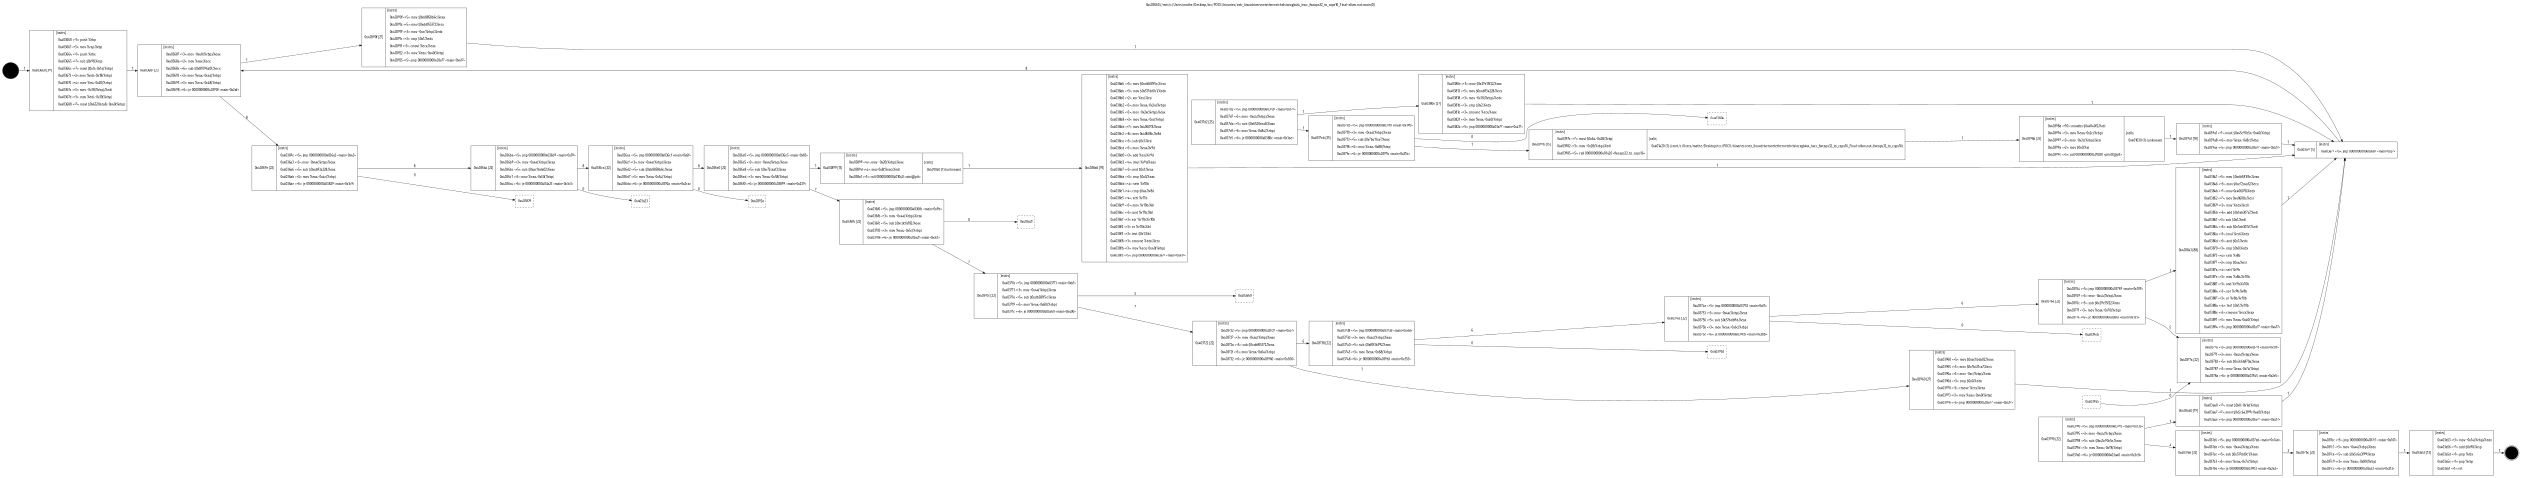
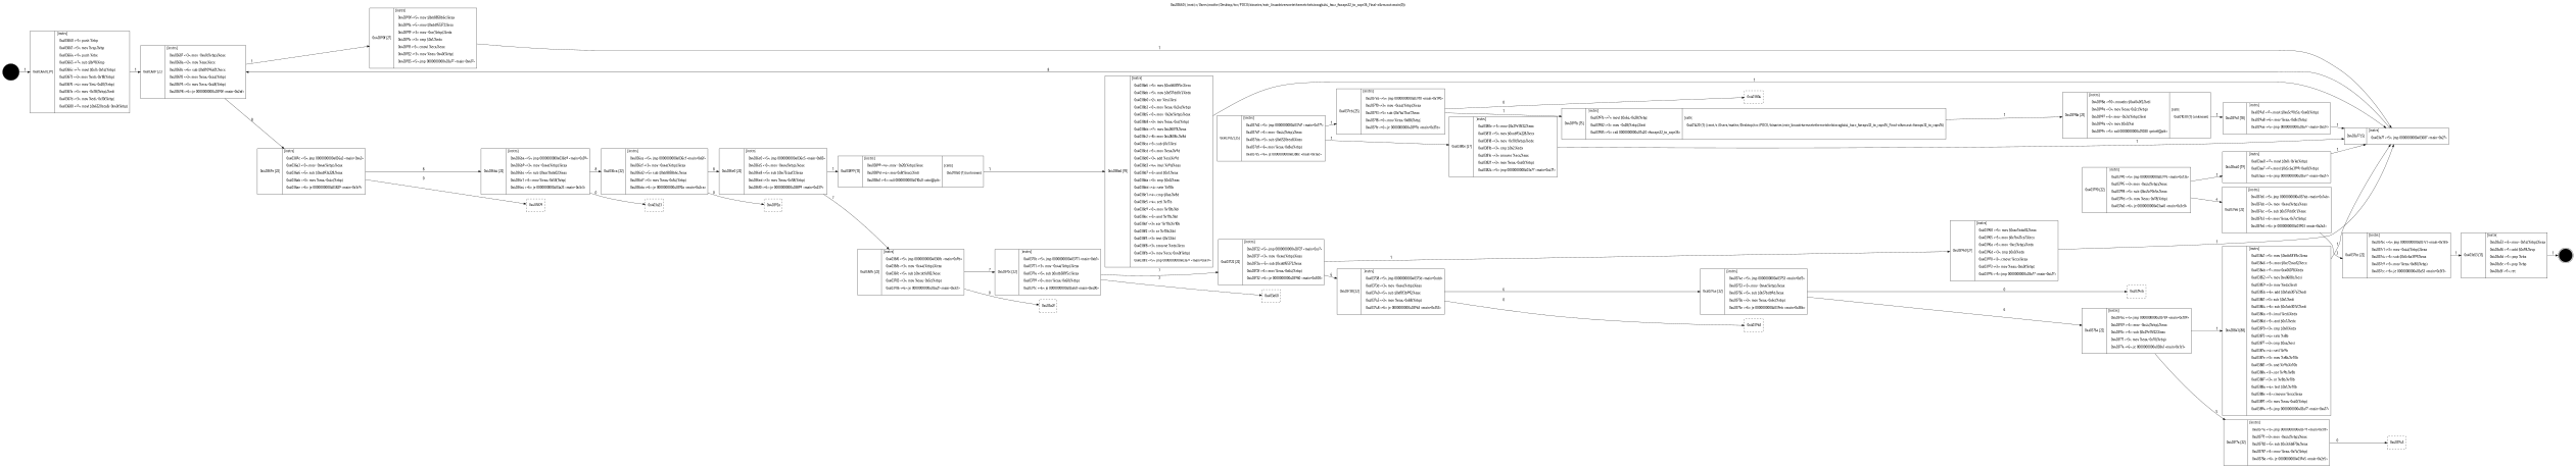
  digraph {
    fontname="Fira Sans"
    label="0x403660 (/mnt/c/Users/mathe/Desktop/tcc/POCII/binaries/extr_linuxdriversnetethernetchelsiocxgb4t4_hw.c_fwcaps32_to_caps16_Final-ollvm.out::main(0))"
    labelloc=t
    rankdir=LR
    node [fontname="Fira Sans" shape=record]
    edge [fontname="Fira Sans"]
    Entry [fillcolor=black height=0.3 shape=circle style=filled width=0.3]
    n2 [label="{\n     0x403660 [39]\l\n     | [instrs]\l\n     &nbsp;&nbsp;0x403660 \<+1\>: push %rbp\l\n     &nbsp;&nbsp;0x403661 \<+3\>: mov %rsp,%rbp\l\n     &nbsp;&nbsp;0x403664 \<+1\>: push %rbx\l\n     &nbsp;&nbsp;0x403665 \<+7\>: sub $0x98,%rsp\l\n     &nbsp;&nbsp;0x40366c \<+7\>: movl $0x0,-0x14(%rbp)\l\n     &nbsp;&nbsp;0x403673 \<+3\>: mov %edi,-0x18(%rbp)\l\n     &nbsp;&nbsp;0x403676 \<+4\>: mov %rsi,-0x20(%rbp)\l\n     &nbsp;&nbsp;0x40367a \<+3\>: mov -0x18(%rbp),%edi\l\n     &nbsp;&nbsp;0x40367d \<+3\>: mov %edi,-0x10(%rbp)\l\n     &nbsp;&nbsp;0x403680 \<+7\>: movl $0x6520eea8,-0x40(%rbp)\l\n  }"]
    n3 [label="{\n     0x403687 [23]\l\n     | [instrs]\l\n     &nbsp;&nbsp;0x403687 \<+3\>: mov -0x40(%rbp),%eax\l\n     &nbsp;&nbsp;0x40368a \<+2\>: mov %eax,%ecx\l\n     &nbsp;&nbsp;0x40368c \<+6\>: sub $0x81096401,%ecx\l\n     &nbsp;&nbsp;0x403692 \<+3\>: mov %eax,-0x44(%rbp)\l\n     &nbsp;&nbsp;0x403695 \<+3\>: mov %ecx,-0x48(%rbp)\l\n     &nbsp;&nbsp;0x403698 \<+6\>: je 000000000040390f \<main+0x2af\>\l\n  }"]
    n4 [label="{\n     0x40390f [27]\l\n     | [instrs]\l\n     &nbsp;&nbsp;0x40390f \<+5\>: mov $0xb8858b6c,%eax\l\n     &nbsp;&nbsp;0x403914 \<+5\>: mov $0xddf65372,%ecx\l\n     &nbsp;&nbsp;0x403919 \<+3\>: mov -0xc(%rbp),%edx\l\n     &nbsp;&nbsp;0x40391c \<+3\>: cmp $0x1,%edx\l\n     &nbsp;&nbsp;0x40391f \<+3\>: cmovl %ecx,%eax\l\n     &nbsp;&nbsp;0x403922 \<+3\>: mov %eax,-0x40(%rbp)\l\n     &nbsp;&nbsp;0x403925 \<+5\>: jmp 0000000000403a77 \<main+0x417\>\l\n  }"]
    n5 [label="{\n     0x40369e [22]\l\n     | [instrs]\l\n     &nbsp;&nbsp;0x40369e \<+5\>: jmp 00000000004036a3 \<main+0x43\>\l\n     &nbsp;&nbsp;0x4036a3 \<+3\>: mov -0x44(%rbp),%eax\l\n     &nbsp;&nbsp;0x4036a6 \<+5\>: sub $0xab934228,%eax\l\n     &nbsp;&nbsp;0x4036ab \<+3\>: mov %eax,-0x4c(%rbp)\l\n     &nbsp;&nbsp;0x4036ae \<+6\>: je 0000000000403829 \<main+0x1c9\>\l\n  }"]
    n6 [label="{\n     0x403a77 [5]\l\n     | [instrs]\l\n     &nbsp;&nbsp;0x403a77 \<+5\>: jmp 0000000000403687 \<main+0x27\>\l\n  }"]
    n7 [label="{\n     0x403829\l\n  }" style=dashed]
    n8 [label="{\n     0x4036b4 [22]\l\n     | [instrs]\l\n     &nbsp;&nbsp;0x4036b4 \<+5\>: jmp 00000000004036b9 \<main+0x59\>\l\n     &nbsp;&nbsp;0x4036b9 \<+3\>: mov -0x44(%rbp),%eax\l\n     &nbsp;&nbsp;0x4036bc \<+5\>: sub $0xac1bda02,%eax\l\n     &nbsp;&nbsp;0x4036c1 \<+3\>: mov %eax,-0x50(%rbp)\l\n     &nbsp;&nbsp;0x4036c4 \<+6\>: je 0000000000403a23 \<main+0x3c3\>\l\n  }"]
    n9 [label="{\n     0x403a23\l\n  }" style=dashed]
    n10 [label="{\n     0x4036ca [22]\l\n     | [instrs]\l\n     &nbsp;&nbsp;0x4036ca \<+5\>: jmp 00000000004036cf \<main+0x6f\>\l\n     &nbsp;&nbsp;0x4036cf \<+3\>: mov -0x44(%rbp),%eax\l\n     &nbsp;&nbsp;0x4036d2 \<+5\>: sub $0xb8858b6c,%eax\l\n     &nbsp;&nbsp;0x4036d7 \<+3\>: mov %eax,-0x54(%rbp)\l\n     &nbsp;&nbsp;0x4036da \<+6\>: je 000000000040392a \<main+0x2ca\>\l\n  }"]
    Exit [fillcolor=black height=0.3 peripheries=2 shape=circle style=filled width=0.3]
    n12 [label="{\n     0x40392a\l\n  }" style=dashed]
    n13 [label="{\n     0x4036e0 [22]\l\n     | [instrs]\l\n     &nbsp;&nbsp;0x4036e0 \<+5\>: jmp 00000000004036e5 \<main+0x85\>\l\n     &nbsp;&nbsp;0x4036e5 \<+3\>: mov -0x44(%rbp),%eax\l\n     &nbsp;&nbsp;0x4036e8 \<+5\>: sub $0xc72c4af2,%eax\l\n     &nbsp;&nbsp;0x4036ed \<+3\>: mov %eax,-0x58(%rbp)\l\n     &nbsp;&nbsp;0x4036f0 \<+6\>: je 0000000000403899 \<main+0x239\>\l\n  }"]
    n14 [label="{\n     0x4039a1 [18]\l\n     | [instrs]\l\n     &nbsp;&nbsp;0x4039a1 \<+7\>: movl $0x45c90c5e,-0x40(%rbp)\l\n     &nbsp;&nbsp;0x4039a8 \<+6\>: mov %eax,-0x8c(%rbp)\l\n     &nbsp;&nbsp;0x4039ae \<+5\>: jmp 0000000000403a77 \<main+0x417\>\l\n  }"]
    n15 [label="{\n     0x403899 [13]\l\n     | [instrs]\l\n     &nbsp;&nbsp;0x403899 \<+4\>: mov -0x20(%rbp),%rax\l\n     &nbsp;&nbsp;0x40389d \<+4\>: mov 0x8(%rax),%rdi\l\n     &nbsp;&nbsp;0x4038a1 \<+5\>: call 0000000000401040 \<atoi@plt\>\l\n     | [calls]\l\n     &nbsp;&nbsp;0x401040 \{1\} (unknown)\l\n  }"]
    n16 [label="{\n     0x4036f6 [22]\l\n     | [instrs]\l\n     &nbsp;&nbsp;0x4036f6 \<+5\>: jmp 00000000004036fb \<main+0x9b\>\l\n     &nbsp;&nbsp;0x4036fb \<+3\>: mov -0x44(%rbp),%eax\l\n     &nbsp;&nbsp;0x4036fe \<+5\>: sub $0xcdcfa182,%eax\l\n     &nbsp;&nbsp;0x403703 \<+3\>: mov %eax,-0x5c(%rbp)\l\n     &nbsp;&nbsp;0x403706 \<+6\>: je 0000000000403a2f \<main+0x3cf\>\l\n  }"]
    n17 [label="{\n     0x40398a [23]\l\n     | [instrs]\l\n     &nbsp;&nbsp;0x40398a \<+10\>: movabs $0x4040f2,%rdi\l\n     &nbsp;&nbsp;0x403994 \<+3\>: mov %eax,-0x2c(%rbp)\l\n     &nbsp;&nbsp;0x403997 \<+3\>: mov -0x2c(%rbp),%esi\l\n     &nbsp;&nbsp;0x40399a \<+2\>: mov $0x0,%al\l\n     &nbsp;&nbsp;0x40399c \<+5\>: call 0000000000401030 \<printf@plt\>\l\n     | [calls]\l\n     &nbsp;&nbsp;0x401030 \{1\} (unknown)\l\n  }"]
    n18 [label="{\n     0x4038a6 [93]\l\n     | [instrs]\l\n     &nbsp;&nbsp;0x4038a6 \<+5\>: mov $0xdb581f5e,%ecx\l\n     &nbsp;&nbsp;0x4038ab \<+5\>: mov $0x517dd0c1,%edx\l\n     &nbsp;&nbsp;0x4038b0 \<+2\>: xor %esi,%esi\l\n     &nbsp;&nbsp;0x4038b2 \<+3\>: mov %eax,-0x24(%rbp)\l\n     &nbsp;&nbsp;0x4038b5 \<+3\>: mov -0x24(%rbp),%eax\l\n     &nbsp;&nbsp;0x4038b8 \<+3\>: mov %eax,-0xc(%rbp)\l\n     &nbsp;&nbsp;0x4038bb \<+7\>: mov 0x406078,%eax\l\n     &nbsp;&nbsp;0x4038c2 \<+8\>: mov 0x40608c,%r8d\l\n     &nbsp;&nbsp;0x4038ca \<+3\>: sub $0x1,%esi\l\n     &nbsp;&nbsp;0x4038cd \<+3\>: mov %eax,%r9d\l\n     &nbsp;&nbsp;0x4038d0 \<+3\>: add %esi,%r9d\l\n     &nbsp;&nbsp;0x4038d3 \<+4\>: imul %r9d,%eax\l\n     &nbsp;&nbsp;0x4038d7 \<+3\>: and $0x1,%eax\l\n     &nbsp;&nbsp;0x4038da \<+3\>: cmp $0x0,%eax\l\n     &nbsp;&nbsp;0x4038dd \<+4\>: sete %r10b\l\n     &nbsp;&nbsp;0x4038e1 \<+4\>: cmp $0xa,%r8d\l\n     &nbsp;&nbsp;0x4038e5 \<+4\>: setl %r11b\l\n     &nbsp;&nbsp;0x4038e9 \<+3\>: mov %r10b,%bl\l\n     &nbsp;&nbsp;0x4038ec \<+3\>: and %r11b,%bl\l\n     &nbsp;&nbsp;0x4038ef \<+3\>: xor %r11b,%r10b\l\n     &nbsp;&nbsp;0x4038f2 \<+3\>: or %r10b,%bl\l\n     &nbsp;&nbsp;0x4038f5 \<+3\>: test $0x1,%bl\l\n     &nbsp;&nbsp;0x4038f8 \<+3\>: cmovne %edx,%ecx\l\n     &nbsp;&nbsp;0x4038fb \<+3\>: mov %ecx,-0x40(%rbp)\l\n     &nbsp;&nbsp;0x4038fe \<+5\>: jmp 0000000000403a77 \<main+0x417\>\l\n  }"]
    n19 [label="{\n     0x403a2f\l\n  }" style=dashed]
    n20 [label="{\n     0x40370c [22]\l\n     | [instrs]\l\n     &nbsp;&nbsp;0x40370c \<+5\>: jmp 0000000000403711 \<main+0xb1\>\l\n     &nbsp;&nbsp;0x403711 \<+3\>: mov -0x44(%rbp),%eax\l\n     &nbsp;&nbsp;0x403714 \<+5\>: sub $0xdb581f5e,%eax\l\n     &nbsp;&nbsp;0x403719 \<+3\>: mov %eax,-0x60(%rbp)\l\n     &nbsp;&nbsp;0x40371c \<+6\>: je 0000000000403a60 \<main+0x400\>\l\n  }"]
    n21 [label="{\n     0x403804\l\n  }" style=dashed]
    n22 [label="{\n     0x403a60\l\n  }" style=dashed]
    n23 [label="{\n     0x403722 [22]\l\n     | [instrs]\l\n     &nbsp;&nbsp;0x403722 \<+5\>: jmp 0000000000403727 \<main+0xc7\>\l\n     &nbsp;&nbsp;0x403727 \<+3\>: mov -0x44(%rbp),%eax\l\n     &nbsp;&nbsp;0x40372a \<+5\>: sub $0xddf65372,%eax\l\n     &nbsp;&nbsp;0x40372f \<+3\>: mov %eax,-0x64(%rbp)\l\n     &nbsp;&nbsp;0x403732 \<+6\>: je 0000000000403960 \<main+0x300\>\l\n  }"]
    n24 [label="{\n     0x40397b [15]\l\n     | [instrs]\l\n     &nbsp;&nbsp;0x40397b \<+7\>: movl $0x64,-0x28(%rbp)\l\n     &nbsp;&nbsp;0x403982 \<+3\>: mov -0x28(%rbp),%edi\l\n     &nbsp;&nbsp;0x403985 \<+5\>: call 0000000000401420 \<fwcaps32_to_caps16\>\l\n     | [calls]\l\n     &nbsp;&nbsp;0x401420 \{1\} (/mnt/c/Users/mathe/Desktop/tcc/POCII/binaries/extr_linuxdriversnetethernetchelsiocxgb4t4_hw.c_fwcaps32_to_caps16_Final-ollvm.out::fwcaps32_to_caps16)\l\n  }"]
    n25 [label="{\n     0x403960 [27]\l\n     | [instrs]\l\n     &nbsp;&nbsp;0x403960 \<+5\>: mov $0xac1bda02,%eax\l\n     &nbsp;&nbsp;0x403965 \<+5\>: mov $0x7b411ca7,%ecx\l\n     &nbsp;&nbsp;0x40396a \<+3\>: mov -0xc(%rbp),%edx\l\n     &nbsp;&nbsp;0x40396d \<+3\>: cmp $0x0,%edx\l\n     &nbsp;&nbsp;0x403970 \<+3\>: cmove %ecx,%eax\l\n     &nbsp;&nbsp;0x403973 \<+3\>: mov %eax,-0x40(%rbp)\l\n     &nbsp;&nbsp;0x403976 \<+5\>: jmp 0000000000403a77 \<main+0x417\>\l\n  }"]
    n26 [label="{\n     0x403738 [22]\l\n     | [instrs]\l\n     &nbsp;&nbsp;0x403738 \<+5\>: jmp 000000000040373d \<main+0xdd\>\l\n     &nbsp;&nbsp;0x40373d \<+3\>: mov -0x44(%rbp),%eax\l\n     &nbsp;&nbsp;0x403740 \<+5\>: sub $0xf0f3b992,%eax\l\n     &nbsp;&nbsp;0x403745 \<+3\>: mov %eax,-0x68(%rbp)\l\n     &nbsp;&nbsp;0x403748 \<+6\>: je 00000000004039b3 \<main+0x353\>\l\n  }"]
    n27 [label="{\n     0x4039b3\l\n  }" style=dashed]
    n28 [label="{\n     0x40374e [22]\l\n     | [instrs]\l\n     &nbsp;&nbsp;0x40374e \<+5\>: jmp 0000000000403753 \<main+0xf3\>\l\n     &nbsp;&nbsp;0x403753 \<+3\>: mov -0x44(%rbp),%eax\l\n     &nbsp;&nbsp;0x403756 \<+5\>: sub $0x57bdb9d,%eax\l\n     &nbsp;&nbsp;0x40375b \<+3\>: mov %eax,-0x6c(%rbp)\l\n     &nbsp;&nbsp;0x40375e \<+6\>: je 00000000004039eb \<main+0x38b\>\l\n  }"]
    n29 [label="{\n     0x4039eb\l\n  }" style=dashed]
    n30 [label="{\n     0x403764 [22]\l\n     | [instrs]\l\n     &nbsp;&nbsp;0x403764 \<+5\>: jmp 0000000000403769 \<main+0x109\>\l\n     &nbsp;&nbsp;0x403769 \<+3\>: mov -0x44(%rbp),%eax\l\n     &nbsp;&nbsp;0x40376c \<+5\>: sub $0x29e15f22,%eax\l\n     &nbsp;&nbsp;0x403771 \<+3\>: mov %eax,-0x70(%rbp)\l\n     &nbsp;&nbsp;0x403774 \<+6\>: je 0000000000403841 \<main+0x1e1\>\l\n  }"]
    n31 [label="{\n     0x403841 [88]\l\n     | [instrs]\l\n     &nbsp;&nbsp;0x403841 \<+5\>: mov $0xdb581f5e,%eax\l\n     &nbsp;&nbsp;0x403846 \<+5\>: mov $0xc72c4af2,%ecx\l\n     &nbsp;&nbsp;0x40384b \<+7\>: mov 0x406078,%edx\l\n     &nbsp;&nbsp;0x403852 \<+7\>: mov 0x40608c,%esi\l\n     &nbsp;&nbsp;0x403859 \<+2\>: mov %edx,%edi\l\n     &nbsp;&nbsp;0x40385b \<+6\>: add $0x1ab30747,%edi\l\n     &nbsp;&nbsp;0x403861 \<+3\>: sub $0x1,%edi\l\n     &nbsp;&nbsp;0x403864 \<+6\>: sub $0x1ab30747,%edi\l\n     &nbsp;&nbsp;0x40386a \<+3\>: imul %edi,%edx\l\n     &nbsp;&nbsp;0x40386d \<+3\>: and $0x1,%edx\l\n     &nbsp;&nbsp;0x403870 \<+3\>: cmp $0x0,%edx\l\n     &nbsp;&nbsp;0x403873 \<+4\>: sete %r8b\l\n     &nbsp;&nbsp;0x403877 \<+3\>: cmp $0xa,%esi\l\n     &nbsp;&nbsp;0x40387a \<+4\>: setl %r9b\l\n     &nbsp;&nbsp;0x40387e \<+3\>: mov %r8b,%r10b\l\n     &nbsp;&nbsp;0x403881 \<+3\>: and %r9b,%r10b\l\n     &nbsp;&nbsp;0x403884 \<+3\>: xor %r9b,%r8b\l\n     &nbsp;&nbsp;0x403887 \<+3\>: or %r8b,%r10b\l\n     &nbsp;&nbsp;0x40388a \<+4\>: test $0x1,%r10b\l\n     &nbsp;&nbsp;0x40388e \<+3\>: cmovne %ecx,%eax\l\n     &nbsp;&nbsp;0x403891 \<+3\>: mov %eax,-0x40(%rbp)\l\n     &nbsp;&nbsp;0x403894 \<+5\>: jmp 0000000000403a77 \<main+0x417\>\l\n  }"]
    n32 [label="{\n     0x40377a [22]\l\n     | [instrs]\l\n     &nbsp;&nbsp;0x40377a \<+5\>: jmp 000000000040377f \<main+0x11f\>\l\n     &nbsp;&nbsp;0x40377f \<+3\>: mov -0x44(%rbp),%eax\l\n     &nbsp;&nbsp;0x403782 \<+5\>: sub $0x3c6b870a,%eax\l\n     &nbsp;&nbsp;0x403787 \<+3\>: mov %eax,-0x74(%rbp)\l\n     &nbsp;&nbsp;0x40378a \<+6\>: je 0000000000403945 \<main+0x2e5\>\l\n  }"]
    n33 [label="{\n     0x4037eb [25]\l\n     | [instrs]\l\n     &nbsp;&nbsp;0x4037eb \<+5\>: jmp 00000000004037f0 \<main+0x190\>\l\n     &nbsp;&nbsp;0x4037f0 \<+3\>: mov -0x44(%rbp),%eax\l\n     &nbsp;&nbsp;0x4037f3 \<+5\>: sub $0x7b411ca7,%eax\l\n     &nbsp;&nbsp;0x4037f8 \<+6\>: mov %eax,-0x88(%rbp)\l\n     &nbsp;&nbsp;0x4037fe \<+6\>: je 000000000040397b \<main+0x31b\>\l\n  }"]
    n34 [label="{\n     0x403945\l\n  }" style=dashed]
    n35 [label="{\n     0x40380e [27]\l\n     | [instrs]\l\n     &nbsp;&nbsp;0x40380e \<+5\>: mov $0x29e15f22,%eax\l\n     &nbsp;&nbsp;0x403813 \<+5\>: mov $0xab934228,%ecx\l\n     &nbsp;&nbsp;0x403818 \<+3\>: mov -0x10(%rbp),%edx\l\n     &nbsp;&nbsp;0x40381b \<+3\>: cmp $0x2,%edx\l\n     &nbsp;&nbsp;0x40381e \<+3\>: cmovne %ecx,%eax\l\n     &nbsp;&nbsp;0x403821 \<+3\>: mov %eax,-0x40(%rbp)\l\n     &nbsp;&nbsp;0x403824 \<+5\>: jmp 0000000000403a77 \<main+0x417\>\l\n  }"]
    n36 [label="{\n     0x403790 [22]\l\n     | [instrs]\l\n     &nbsp;&nbsp;0x403790 \<+5\>: jmp 0000000000403795 \<main+0x135\>\l\n     &nbsp;&nbsp;0x403795 \<+3\>: mov -0x44(%rbp),%eax\l\n     &nbsp;&nbsp;0x403798 \<+5\>: sub $0x45c90c5e,%eax\l\n     &nbsp;&nbsp;0x40379d \<+3\>: mov %eax,-0x78(%rbp)\l\n     &nbsp;&nbsp;0x4037a0 \<+6\>: je 0000000000403a40 \<main+0x3e0\>\l\n  }"]
    n37 [label="{\n     0x403a40 [19]\l\n     | [instrs]\l\n     &nbsp;&nbsp;0x403a40 \<+7\>: movl $0x0,-0x14(%rbp)\l\n     &nbsp;&nbsp;0x403a47 \<+7\>: movl $0x5c6a3f99,-0x40(%rbp)\l\n     &nbsp;&nbsp;0x403a4e \<+5\>: jmp 0000000000403a77 \<main+0x417\>\l\n  }"]
    n38 [label="{\n     0x4037a6 [22]\l\n     | [instrs]\l\n     &nbsp;&nbsp;0x4037a6 \<+5\>: jmp 00000000004037ab \<main+0x14b\>\l\n     &nbsp;&nbsp;0x4037ab \<+3\>: mov -0x44(%rbp),%eax\l\n     &nbsp;&nbsp;0x4037ae \<+5\>: sub $0x517dd0c1,%eax\l\n     &nbsp;&nbsp;0x4037b3 \<+3\>: mov %eax,-0x7c(%rbp)\l\n     &nbsp;&nbsp;0x4037b6 \<+6\>: je 0000000000403903 \<main+0x2a3\>\l\n  }"]
    n39 [label="{\n     0x4037d2 [25]\l\n     | [instrs]\l\n     &nbsp;&nbsp;0x4037d2 \<+5\>: jmp 00000000004037d7 \<main+0x177\>\l\n     &nbsp;&nbsp;0x4037d7 \<+3\>: mov -0x44(%rbp),%eax\l\n     &nbsp;&nbsp;0x4037da \<+5\>: sub $0x6520eea8,%eax\l\n     &nbsp;&nbsp;0x4037df \<+6\>: mov %eax,-0x84(%rbp)\l\n     &nbsp;&nbsp;0x4037e5 \<+6\>: je 000000000040380e \<main+0x1ae\>\l\n  }"]
    n40 [label="{\n     0x4037bc [22]\l\n     | [instrs]\l\n     &nbsp;&nbsp;0x4037bc \<+5\>: jmp 00000000004037c1 \<main+0x161\>\l\n     &nbsp;&nbsp;0x4037c1 \<+3\>: mov -0x44(%rbp),%eax\l\n     &nbsp;&nbsp;0x4037c4 \<+5\>: sub $0x5c6a3f99,%eax\l\n     &nbsp;&nbsp;0x4037c9 \<+3\>: mov %eax,-0x80(%rbp)\l\n     &nbsp;&nbsp;0x4037cc \<+6\>: je 0000000000403a53 \<main+0x3f3\>\l\n  }"]
    n41 [label="{\n     0x403a53 [13]\l\n     | [instrs]\l\n     &nbsp;&nbsp;0x403a53 \<+3\>: mov -0x14(%rbp),%eax\l\n     &nbsp;&nbsp;0x403a56 \<+7\>: add $0x98,%rsp\l\n     &nbsp;&nbsp;0x403a5d \<+1\>: pop %rbx\l\n     &nbsp;&nbsp;0x403a5e \<+1\>: pop %rbp\l\n     &nbsp;&nbsp;0x403a5f \<+1\>: ret\l\n  }"]
    Entry -> n2 [label=" 1"]
    n2 -> n3 [label=" 1"]
    n3 -> n4 [label=" 1"]
    n3 -> n5 [label=" 8"]
    n4 -> n6 [label=" 1"]
    n5 -> n7 [label=" 0"]
    n5 -> n8 [label=" 8"]
    n6 -> n3 [label=" 8"]
    n8 -> n9 [label=" 0"]
    n8 -> n10 [label=" 8"]
    n10 -> n12 [label=" 0"]
    n10 -> n13 [label=" 8"]
    n13 -> n15 [label=" 1"]
    n13 -> n16 [label=" 7"]
    n14 -> n6 [label=" 1"]
    n15 -> n18 [label=" 1"]
    n16 -> n19 [label=" 0"]
    n16 -> n20 [label=" 7"]
    n17 -> n14 [label=" 1"]
    n18 -> n6 [label=" 1"]
    n20 -> n22 [label=" 3"]
    n20 -> n23 [label=" 7"]
    n23 -> n25 [label=" 1"]
    n23 -> n26 [label=" 6"]
    n24 -> n17 [label=" 1"]
    n25 -> n6 [label=" 1"]
    n26 -> n27 [label=" 0"]
    n26 -> n28 [label=" 6"]
    n28 -> n29 [label=" 0"]
    n28 -> n30 [label=" 6"]
    n30 -> n31 [label=" 1"]
    n30 -> n32 [label=" 5"]
    n31 -> n6 [label=" 1"]
-   n34 -> n32 [label=" 0"]
+   n32 -> n34 [label=" 0"]
    n33 -> n21 [label=" 0"]
    n33 -> n24 [label=" 1"]
    n35 -> n6 [label=" 1"]
    n36 -> n37 [label=" 1"]
    n36 -> n38 [label=" 4"]
    n37 -> n6 [label=" 1"]
    n38 -> n40 [label=" 3"]
    n39 -> n33 [label=" 1"]
    n39 -> n35 [label=" 1"]
    n40 -> n41 [label=" 1"]
    n41 -> Exit [label=" 1"]
  }
